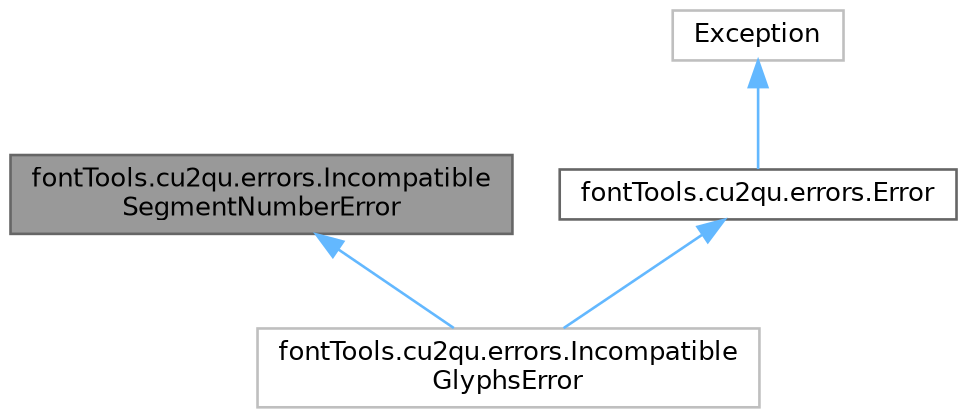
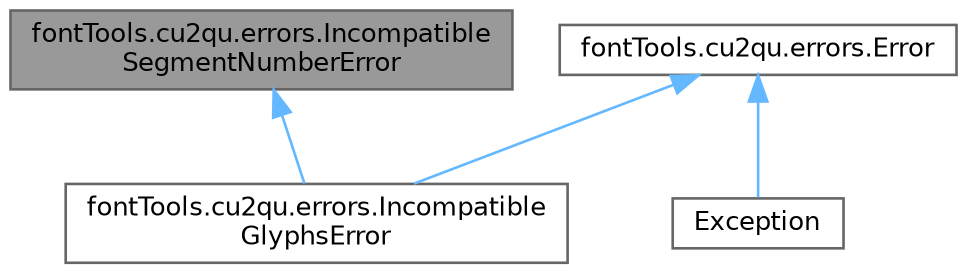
  digraph {
    node [color=gray40 fillcolor=white fontname=Helvetica fontsize=10 shape=box style=filled]
    edge [color=steelblue1 dir=back fontname=Helvetica fontsize=10 labelfontname=Helvetica labelfontsize=10 style=solid]
    n1 [fillcolor=grey60 fontcolor=black height=0.2 label="fontTools.cu2qu.errors.Incompatible\lSegmentNumberError" width=0.4]
-   n2 [color=grey75 height=0.2 label="fontTools.cu2qu.errors.Incompatible\lGlyphsError" width=0.4]
+   n2 [height=0.2 label="fontTools.cu2qu.errors.Incompatible\lGlyphsError" width=0.4]
    n3 [height=0.2 label="fontTools.cu2qu.errors.Error" width=0.4]
-   n4 [color=grey75 height=0.2 label=Exception width=0.4]
+   n4 [height=0.2 label=Exception width=0.4]
    n1 -> n2
    n3 -> n2
-   n4 -> n3
+   n3 -> n4
  }
